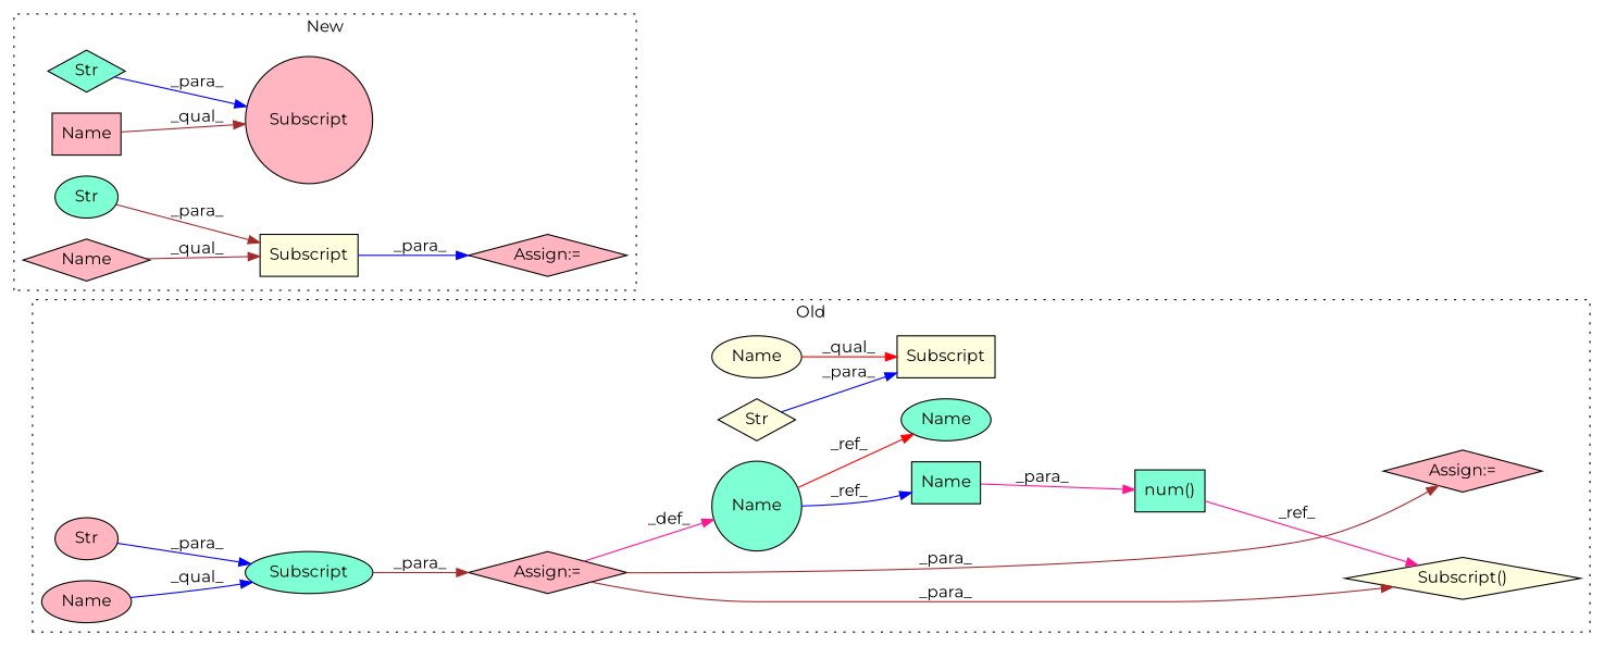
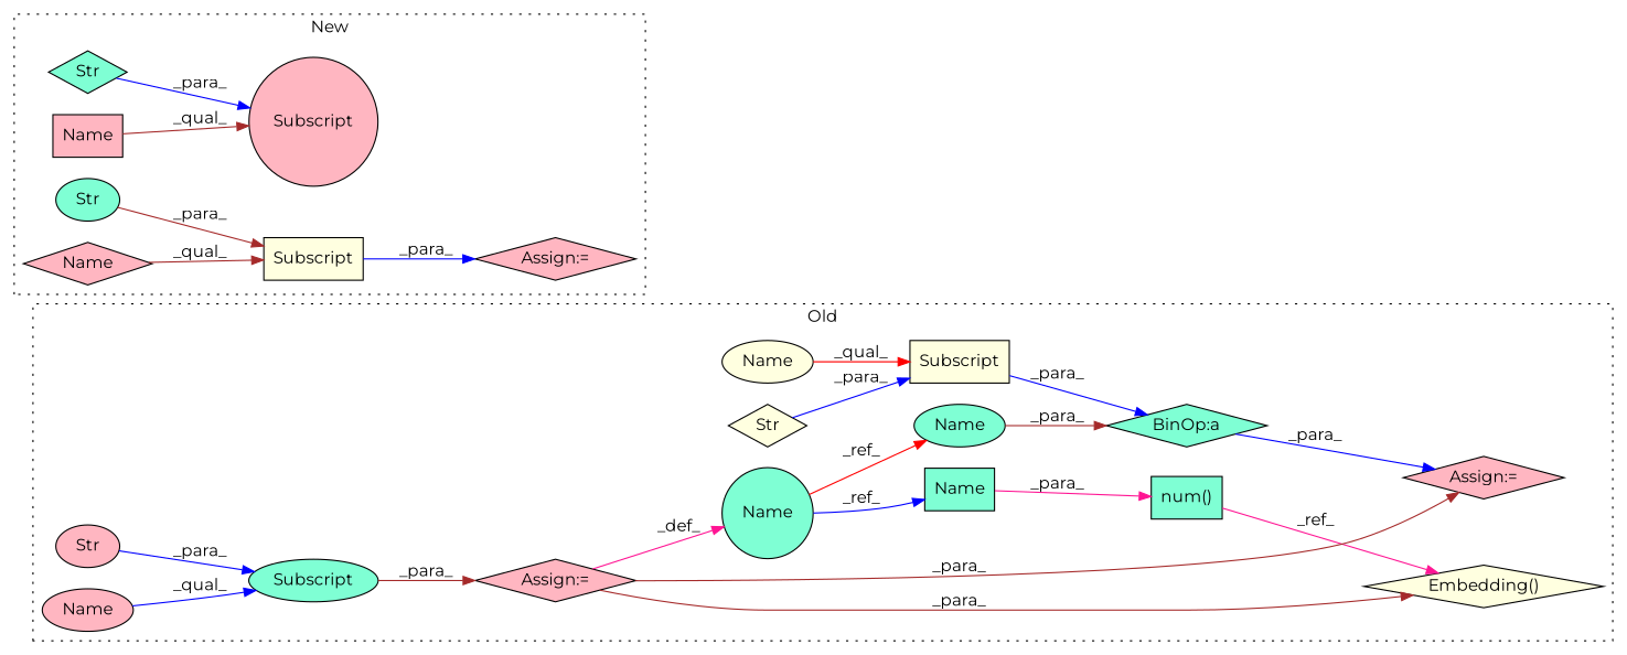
  digraph {
    fontname=Montserrat
    rankdir=LR
    node [a=87 fillcolor=aquamarine fontname=Montserrat l=3 shape=diamond style=filled]
    edge [color=blue fontname=Montserrat]
    n1 [a=75 l="12,1" label="num()" s="2071,2101" shape=box]
    n2 [l=18 label=Name s=1730 shape=circle]
+   n3 [a=82 label="BinOp:a" s=1821]
    n4 [a=63 fillcolor=lightyellow l="21,0" label=Subscript s="1824,0" shape=box]
    n5 [a=63 l="23,0" label=Subscript s="1751,0" shape=ellipse]
    n6 [a=66 fillcolor=lightpink l=15 label=Str s=1758 shape=ellipse]
    n7 [a=66 fillcolor=lightyellow l=13 label=Str s=1831]
    n8 [a=68 fillcolor=lightpink label="Assign:=" s=1800]
    n9 [a=68 fillcolor=lightpink label="Assign:=" s=1748]
-   n10 [a=75 fillcolor=lightyellow l="13,16" label="Subscript()" s="2334,2386"]
+   n10 [a=75 fillcolor=lightyellow l="13,16" label="Embedding()" s="2334,2386"]
    n11 [fillcolor=lightyellow l=6 label=Name s=1824 shape=ellipse]
    n12 [fillcolor=lightpink l=6 label=Name s=1751 shape=ellipse]
    n13 [l=18 label=Name s=2083 shape=box]
    n14 [l=18 label=Name s=1803 shape=ellipse]
    n15 [a=63 fillcolor=lightyellow l="21,0" label=Subscript s="2281,0" shape=box]
    n16 [a=66 l=13 label=Str s=2288 shape=ellipse]
    n17 [a=68 fillcolor=lightpink label="Assign:=" s=2278]
    n18 [a=63 fillcolor=lightpink l="27,0" label=Subscript s="2042,0" shape=circle]
    n19 [a=66 l=19 label=Str s=2049]
    n20 [fillcolor=lightpink l=6 label=Name s=2042 shape=box]
    n21 [fillcolor=lightpink l=6 label=Name s=2281]
    subgraph cluster_1 {
      label=Old
      style=dotted
      n1
      n2
+     n3
      n4
      n5
      n6
      n7
      n8
      n9
      n10
      n11
      n12
      n13
      n14
    }
    subgraph cluster_2 {
      label=New
      style=dotted
      n15
      n16
      n17
      n18
      n19
      n20
      n21
    }
    n1 -> n10 [color=deeppink label=_ref_]
    n2 -> n13 [label=_ref_]
    n2 -> n14 [color=red label=_ref_]
+   n3 -> n8 [label=_para_]
+   n4 -> n3 [label=_para_]
    n5 -> n9 [color=brown label=_para_]
    n6 -> n5 [label=_para_]
    n7 -> n4 [label=_para_]
    n9 -> n2 [color=deeppink label=_def_]
    n9 -> n8 [color=brown label=_para_]
    n9 -> n10 [color=brown label=_para_]
    n11 -> n4 [color=red label=_qual_]
    n12 -> n5 [label=_qual_]
    n13 -> n1 [color=deeppink label=_para_]
+   n14 -> n3 [color=brown label=_para_]
    n15 -> n17 [label=_para_]
    n16 -> n15 [color=brown label=_para_]
    n19 -> n18 [label=_para_]
    n20 -> n18 [color=brown label=_qual_]
    n21 -> n15 [color=brown label=_qual_]
  }
